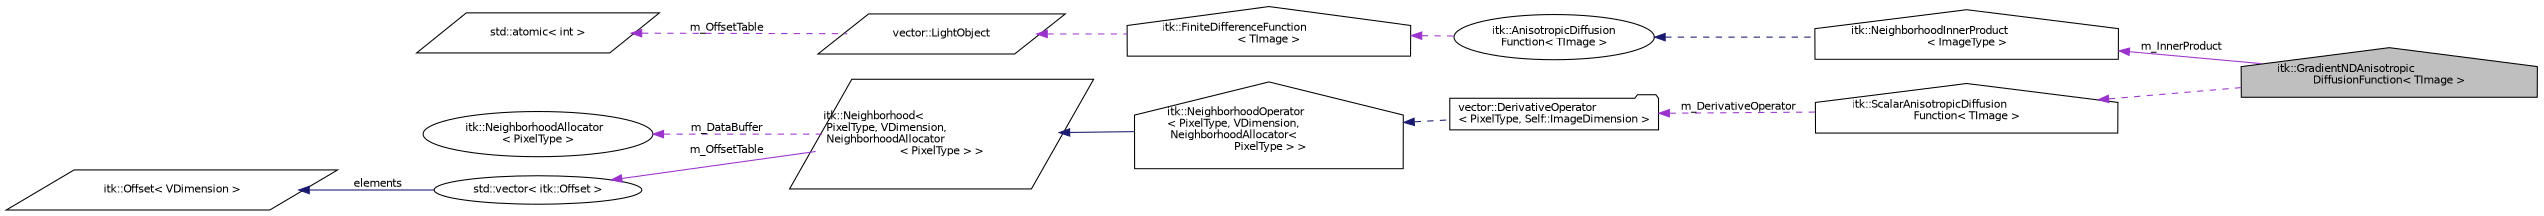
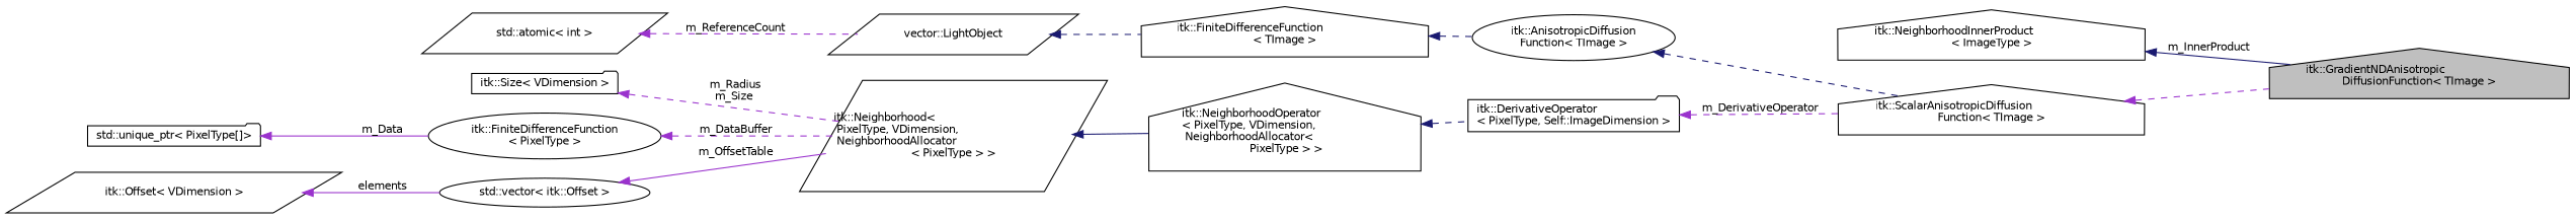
  digraph {
    rankdir=LR
    node [color=black fillcolor=white fontname=Helvetica fontsize=10 shape=house style=filled]
    edge [color=darkorchid3 dir=back fontname=Helvetica fontsize=10 labelfontname=Helvetica labelfontsize=10 style=dashed]
    n1 [fillcolor=grey75 fontcolor=black height=0.2 label="itk::GradientNDAnisotropic\lDiffusionFunction\< TImage \>" width=0.4]
    n2 [height=0.2 label="itk::ScalarAnisotropicDiffusion\lFunction\< TImage \>" width=0.4]
    n3 [height=0.2 label="itk::AnisotropicDiffusion\lFunction\< TImage \>" shape=ellipse width=0.4]
    n4 [height=0.2 label="itk::FiniteDifferenceFunction\l\< TImage \>" width=0.4]
    n5 [height=0.2 label="vector::LightObject" shape=parallelogram width=0.4]
    n6 [height=0.2 label="std::atomic\< int \>" shape=parallelogram width=0.4]
    n7 [height=0.2 label="itk::NeighborhoodInnerProduct\l\< ImageType \>" width=0.4]
-   n8 [height=0.2 label="vector::DerivativeOperator\l\< PixelType, Self::ImageDimension \>" shape=folder width=0.4]
+   n8 [height=0.2 label="itk::DerivativeOperator\l\< PixelType, Self::ImageDimension \>" shape=folder width=0.4]
    n9 [height=0.2 label="itk::NeighborhoodOperator\l\< PixelType, VDimension,\l NeighborhoodAllocator\<\l PixelType \> \>" width=0.4]
    n10 [height=0.2 label="itk::Neighborhood\<\l PixelType, VDimension,\l NeighborhoodAllocator\l\< PixelType \> \>" shape=parallelogram width=0.4]
-   n12 [height=0.2 label="itk::NeighborhoodAllocator\l\< PixelType \>" shape=ellipse width=0.4]
+   n11 [height=0.2 label="itk::Size\< VDimension \>" shape=folder width=0.4]
+   n12 [height=0.2 label="itk::FiniteDifferenceFunction\l\< PixelType \>" shape=ellipse width=0.4]
+   n13 [height=0.2 label="std::unique_ptr\< PixelType[]\>" shape=folder width=0.4]
    n14 [height=0.2 label="std::vector\< itk::Offset \>" shape=ellipse width=0.4]
    n15 [height=0.2 label="itk::Offset\< VDimension \>" shape=parallelogram width=0.4]
    n2 -> n1
-   n3 -> n7 [color=midnightblue]
-   n4 -> n3
-   n5 -> n4
-   n6 -> n5 [label=" m_OffsetTable"]
-   n7 -> n1 [label=" m_InnerProduct" style=solid]
+   n3 -> n2 [color=midnightblue]
+   n4 -> n3 [color=midnightblue]
+   n5 -> n4 [color=midnightblue]
+   n6 -> n5 [label=" m_ReferenceCount"]
+   n7 -> n1 [color=midnightblue label=" m_InnerProduct" style=solid]
    n8 -> n2 [label=" m_DerivativeOperator"]
    n9 -> n8 [color=midnightblue]
    n10 -> n9 [color=midnightblue style=solid]
+   n11 -> n10 [label=" m_Radius\nm_Size"]
    n12 -> n10 [label=" m_DataBuffer"]
+   n13 -> n12 [label=" m_Data" style=solid]
    n14 -> n10 [label=" m_OffsetTable" style=solid]
-   n15 -> n14 [color=midnightblue label=" elements" style=solid]
+   n15 -> n14 [label=" elements" style=solid]
  }
